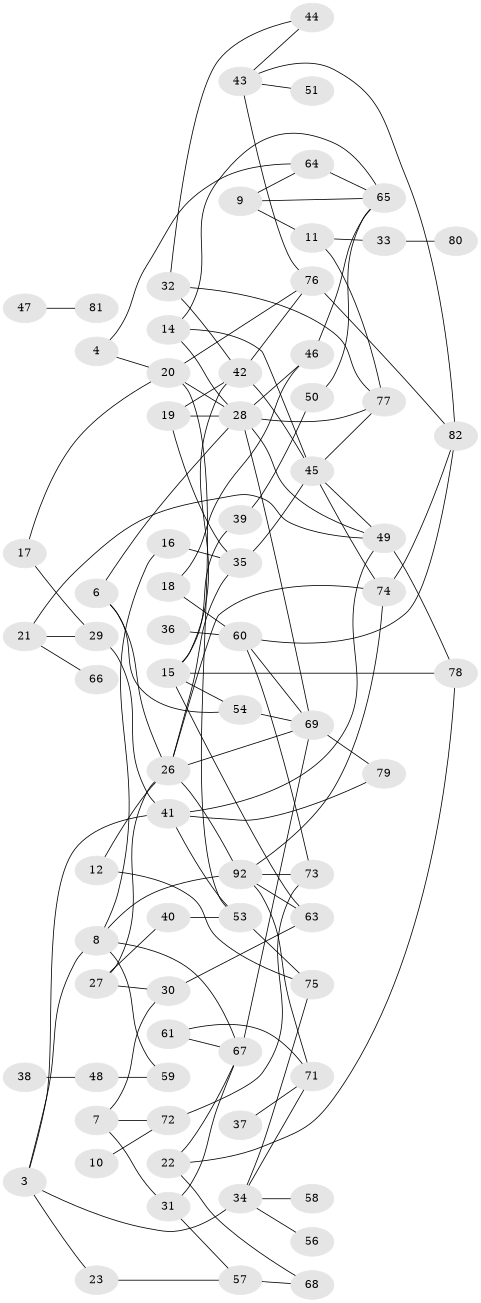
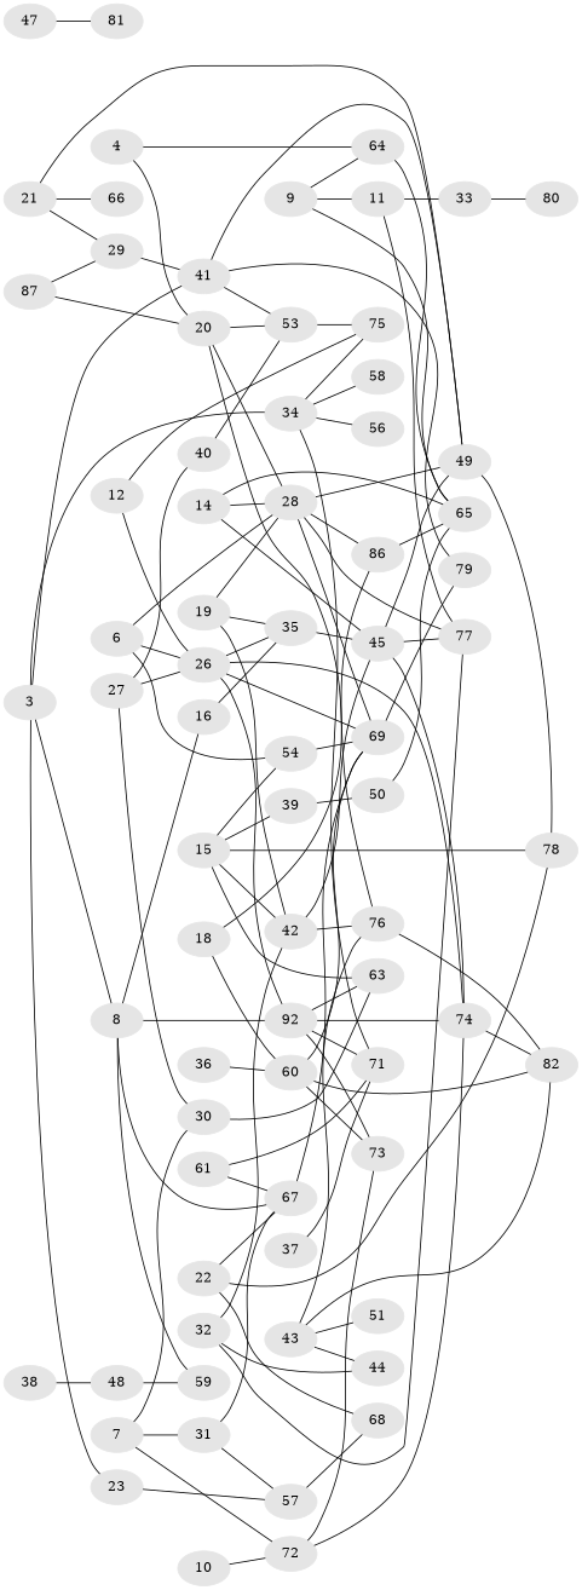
  graph {
    rankdir=LR
    node [color=gray90 style=filled]
    edge [weight=1.0]
    3
    8
    23
    34
    41
    16
    59
    n8 [label=92]
    67
    57
    75
    56
    58
    71
    53
    49
    79
    4
    20
    64
    28
    76
    65
    43
    44
    51
    82
    60
    69
    73
    6
    26
    54
    35
    74
    77
-   46
+   46 [label=86]
    7
    30
    31
    72
    63
    9
    11
    33
    10
    80
    12
    14
    45
    15
    39
    42
    78
    50
-   17
+   17 [label=87]
    29
    18
    19
    21
    66
    22
    68
    n64 [label=27]
    40
    32
    36
    37
    38
    48
    47
    81
    61
    3 -- 8
    3 -- 23
    3 -- 34
    3 -- 41
    8 -- 16
    8 -- 59
    8 -- n8
    8 -- 67
    23 -- 57
    34 -- 75
    34 -- 56
    34 -- 58
    34 -- 71
    41 -- 53
    41 -- 49
    41 -- 79
    16 -- 35
    n8 -- 71
    n8 -- 73
    n8 -- 74
    n8 -- 63
    67 -- 69
    57 -- 68
    53 -- 75
    49 -- 78
    4 -- 20
    4 -- 64
    20 -- 53
    20 -- 28
    20 -- 76
    64 -- 65
    28 -- 49
    28 -- 69
    28 -- 77
    28 -- 46
    76 -- 82
    43 -- 76
    43 -- 44
    43 -- 51
    43 -- 82
    60 -- 82
    60 -- 69
    60 -- 73
    69 -- 79
    6 -- 28
    6 -- 26
    6 -- 54
    26 -- n8
    26 -- 69
    26 -- 35
    26 -- 74
    54 -- 69
    35 -- 45
    74 -- 82
    46 -- 65
    7 -- 30
    7 -- 31
    7 -- 72
    30 -- 63
    31 -- 67
    31 -- 57
    72 -- 73
+   72 -- 74
    9 -- 64
    9 -- 65
    9 -- 11
    11 -- 77
    11 -- 33
    33 -- 80
    10 -- 72
    12 -- 75
    12 -- 26
    14 -- 28
    14 -- 65
    14 -- 45
    45 -- 49
    45 -- 74
    45 -- 77
    15 -- 54
    15 -- 63
    15 -- 39
    15 -- 42
    15 -- 78 [weight=2.0]
    39 -- 50
    42 -- 76
    42 -- 45
    50 -- 65
    17 -- 20
    17 -- 29
    29 -- 41
    18 -- 60
    18 -- 46
    19 -- 28
    19 -- 35
    19 -- 42
    21 -- 49
    21 -- 29
    21 -- 66
    22 -- 67
    22 -- 78
    22 -- 68
    n64 -- 26
    n64 -- 30
    n64 -- 40
    40 -- 53
    32 -- 44
    32 -- 77
    32 -- 42
    36 -- 60
    37 -- 71
    38 -- 48
    48 -- 59
    47 -- 81
    61 -- 67
    61 -- 71
  }
